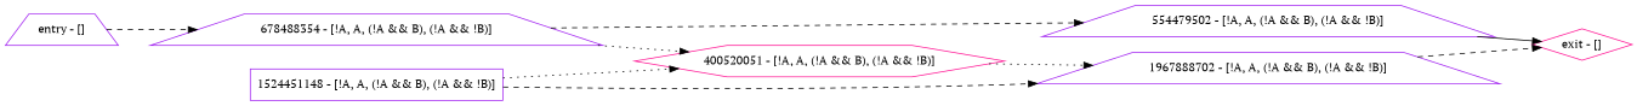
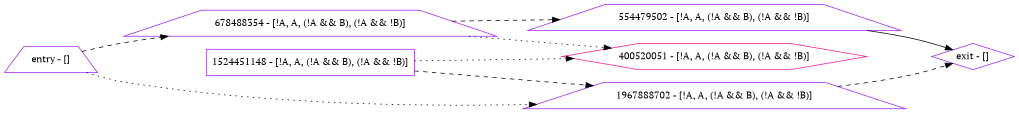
  digraph {
    fontname="PT Serif"
    rankdir=LR
    node [color=purple fontname="PT Serif" shape=trapezium]
    edge [fontname="PT Serif" style=dashed]
    n1 [label="entry - []"]
    n2 [label="678488354 - [!A, A, (!A && B), (!A && !B)]"]
    n3 [label="554479502 - [!A, A, (!A && B), (!A && !B)]"]
    n4 [color=deeppink label="400520051 - [!A, A, (!A && B), (!A && !B)]" shape=hexagon]
-   n5 [color=deeppink label="exit - []" shape=diamond]
+   n5 [label="exit - []" shape=diamond]
    n6 [label="1967888702 - [!A, A, (!A && B), (!A && !B)]"]
    n7 [label="1524451148 - [!A, A, (!A && B), (!A && !B)]" shape=box]
    n1 -> n2
    n2 -> n3
    n2 -> n4 [style=dotted]
    n3 -> n5 [style=solid]
-   n4 -> n6 [style=dotted]
+   n1 -> n6 [style=dotted]
    n6 -> n5
    n7 -> n4 [style=dotted]
    n7 -> n6
  }
